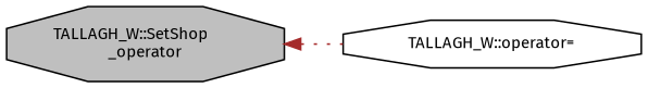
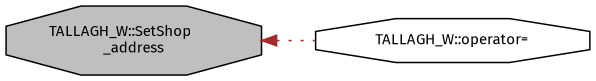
  digraph {
    rankdir=LR
    fontname="Fira Sans"
    node [color=black fontname="Fira Sans" fontsize=10 shape=octagon style=filled]
-   n1 [fillcolor=grey75 fontcolor=black height=0.2 label="TALLAGH_W::SetShop\l_operator" width=0.4]
+   n1 [fillcolor=grey75 fontcolor=black height=0.2 label="TALLAGH_W::SetShop\l_address" width=0.4]
    n2 [fillcolor=white height=0.2 label="TALLAGH_W::operator=" width=0.4]
    n1 -> n2 [color=brown dir=back fontname="Fira Sans" fontsize=10 labelfontname=Helvetica labelfontsize=10 style=dotted]
  }
